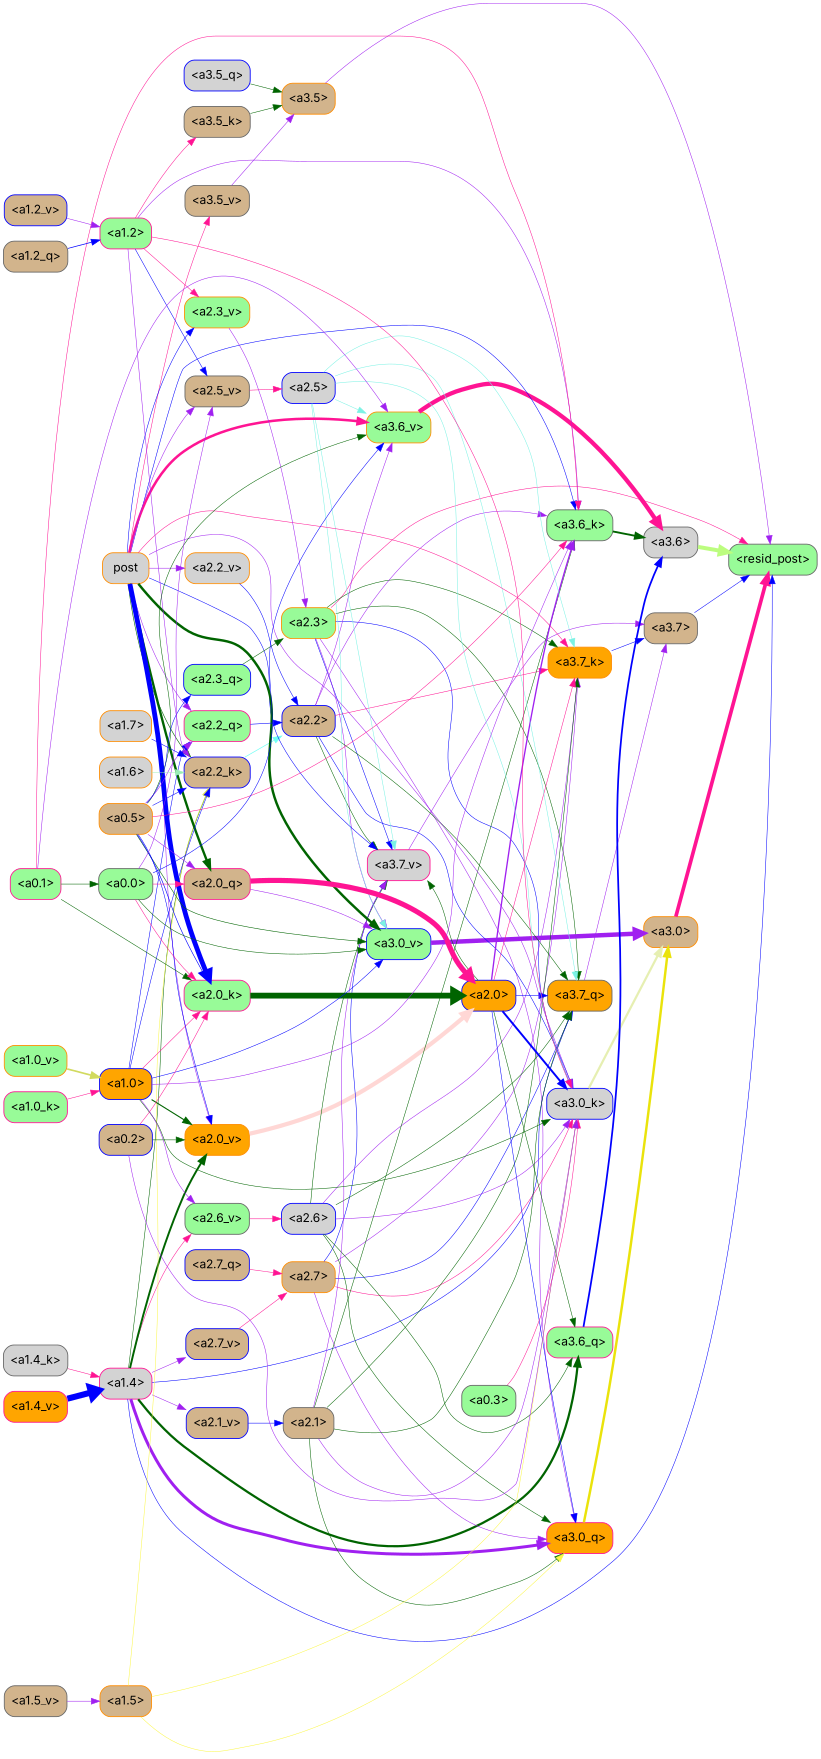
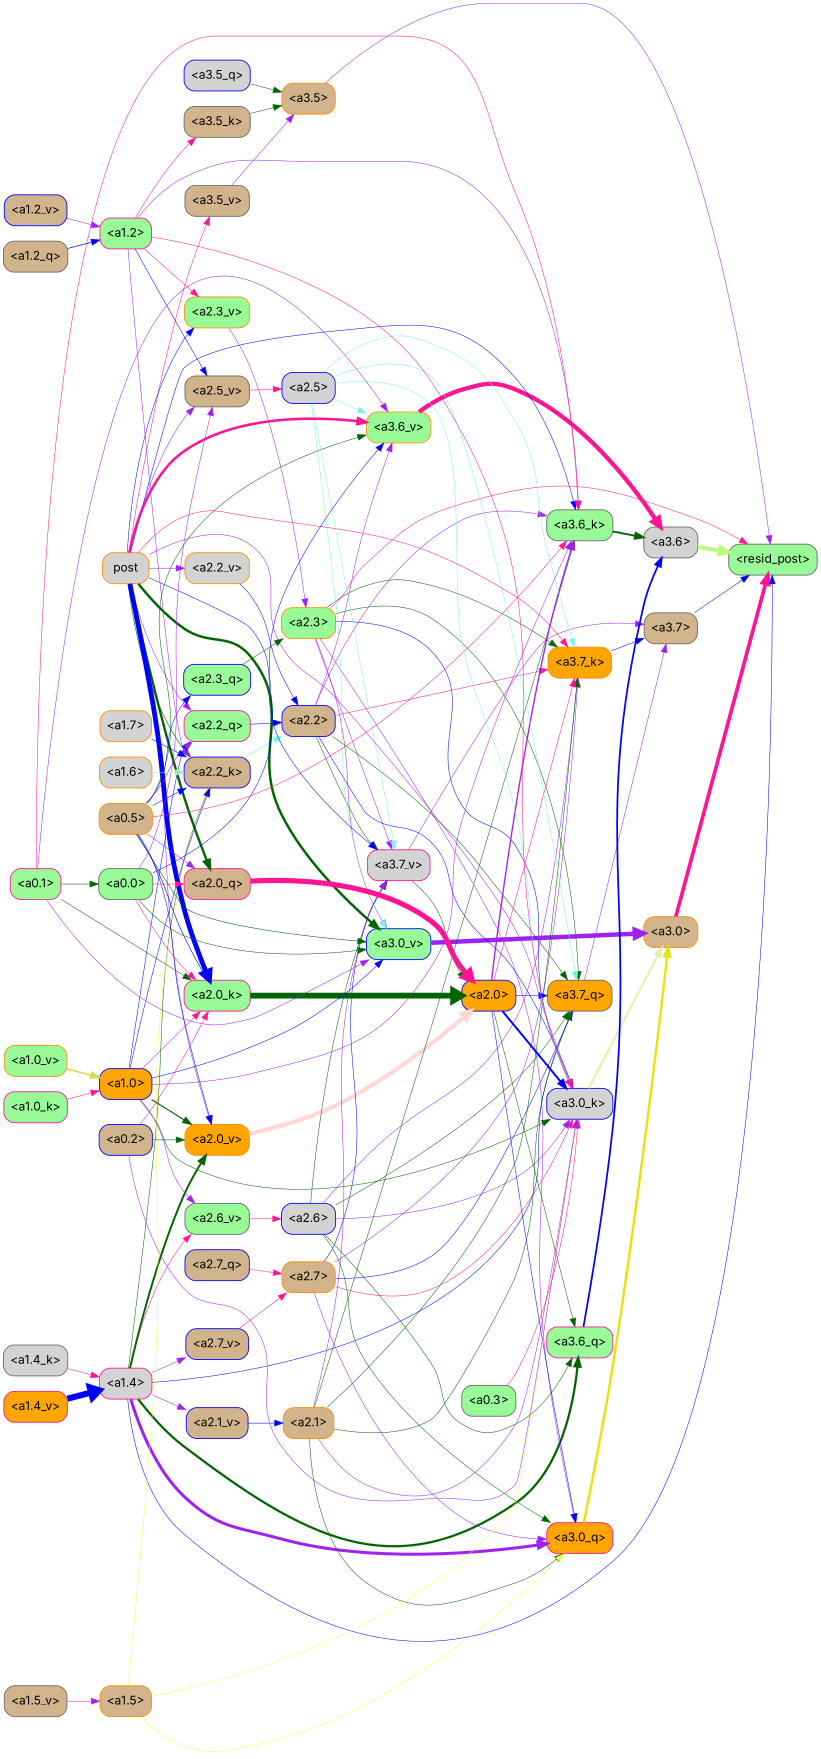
  strict digraph {
    fontname=Inter
    rankdir=LR
    splines=true
    node [color=darkorange fillcolor=tan fontname=Inter shape=box style="filled, rounded"]
    edge [color=purple fontname=Inter penwidth=0.6]
    "<a3.7>" [color=gray40]
    "<resid_post>" [color=gray40 fillcolor=palegreen]
    "<a3.6>" [color=gray40 fillcolor=lightgrey]
    "<a3.5>"
    "<a3.0>"
    "<a2.3>" [fillcolor=palegreen]
    "<a3.7_q>" [color=gray40 fillcolor=orange]
    "<a3.0_q>" [color=deeppink fillcolor=orange]
    "<a3.7_k>" [fillcolor=orange]
    "<a3.0_k>" [color=blue fillcolor=lightgrey]
    "<a3.7_v>" [color=deeppink fillcolor=lightgrey]
    "<a3.0_v>" [color=blue fillcolor=palegreen]
    "<a1.4>" [color=deeppink fillcolor=lightgrey]
    "<a3.6_q>" [color=deeppink fillcolor=palegreen]
    "<a2.2_k>" [color=blue]
    "<a2.7_v>" [color=blue]
    "<a2.6_v>" [color=gray40 fillcolor=palegreen]
    "<a2.1_v>" [color=blue]
    "<a2.0_v>" [fillcolor=orange]
    "<a2.2>" [color=blue]
    "<a2.7>"
    "<a2.6>" [color=blue fillcolor=lightgrey]
-   "<a2.1>" [color=gray40]
+   "<a2.1>"
    "<a2.0>" [color=blue fillcolor=orange]
    "<a3.6_k>" [color=gray40 fillcolor=palegreen]
    "<a3.6_v>" [fillcolor=palegreen]
    "<a3.5_q>" [color=blue fillcolor=lightgrey]
    "<a3.5_k>" [color=gray40]
    "<a3.5_v>" [color=gray40]
    "<a2.5>" [color=blue fillcolor=lightgrey]
    "<a1.5>"
    n32 [fillcolor=lightgrey label=post]
    "<a2.2_q>" [color=deeppink fillcolor=palegreen]
    "<a2.0_q>" [color=deeppink]
    "<a2.0_k>" [color=deeppink fillcolor=palegreen]
    "<a2.5_v>" [color=gray40]
    "<a2.3_v>" [fillcolor=palegreen]
    "<a2.2_v>" [fillcolor=lightgrey]
    "<a1.2>" [color=deeppink fillcolor=palegreen]
    "<a1.0>" [color=blue fillcolor=orange]
    "<a0.5>"
    "<a2.3_q>" [color=blue fillcolor=palegreen]
    "<a0.1>" [color=deeppink fillcolor=palegreen]
    "<a0.0>" [color=gray40 fillcolor=palegreen]
    "<a0.3>" [color=gray40 fillcolor=palegreen]
    "<a0.2>" [color=blue]
    "<a2.7_q>" [color=blue]
    "<a1.7>" [fillcolor=lightgrey]
    "<a1.6>" [fillcolor=lightgrey]
    "<a1.2_q>" [color=gray40]
    "<a1.4_k>" [color=gray40 fillcolor=lightgrey]
    "<a1.0_k>" [color=deeppink fillcolor=palegreen]
    "<a1.5_v>" [color=gray40]
    "<a1.4_v>" [color=deeppink fillcolor=orange]
    "<a1.2_v>" [color=blue]
    "<a1.0_v>" [fillcolor=palegreen]
    "<a3.7>" -> "<resid_post>" [color=blue]
    "<a3.6>" -> "<resid_post>" [color="#bcfd7f" penwidth=4.6696330308914185]
    "<a3.5>" -> "<resid_post>"
    "<a3.0>" -> "<resid_post>" [color=deeppink penwidth=4.282557368278503]
    "<a2.3>" -> "<resid_post>" [color=deeppink]
    "<a2.3>" -> "<a3.7_q>" [color=darkgreen]
    "<a2.3>" -> "<a3.0_q>"
    "<a2.3>" -> "<a3.7_k>" [color=darkgreen]
    "<a2.3>" -> "<a3.0_k>" [color=blue]
-   "<a2.3>" -> "<a3.7_v>" [color=blue]
+   "<a2.3>" -> "<a3.7_v>"
    "<a2.3>" -> "<a3.0_v>"
    "<a3.7_q>" -> "<a3.7>"
    "<a3.0_q>" -> "<a3.0>" [color="#eae30b" penwidth=2.8638100624084473]
    "<a3.7_k>" -> "<a3.7>" [color=blue]
    "<a3.0_k>" -> "<a3.0>" [color="#e6efb2" penwidth=2.6274144649505615]
    "<a3.7_v>" -> "<a3.7>"
    "<a3.0_v>" -> "<a3.0>" [penwidth=5.188832879066467]
    "<a1.4>" -> "<resid_post>" [color=blue]
    "<a1.4>" -> "<a3.7_q>" [color=blue]
    "<a1.4>" -> "<a3.0_q>" [penwidth=3.4971605762839317]
    "<a1.4>" -> "<a3.6_q>" [color=darkgreen penwidth=2.6073555648326874]
    "<a1.4>" -> "<a2.2_k>" [color=darkgreen]
    "<a1.4>" -> "<a2.7_v>"
    "<a1.4>" -> "<a2.6_v>" [color=deeppink]
    "<a1.4>" -> "<a2.1_v>"
    "<a1.4>" -> "<a2.0_v>" [color=darkgreen penwidth=2.268670678138733]
    "<a3.6_q>" -> "<a3.6>" [color=blue penwidth=2.03758105635643]
    "<a2.2_k>" -> "<a2.2>" [color="#6ffff4" penwidth=0.7764816284179688]
    "<a2.7_v>" -> "<a2.7>" [color=deeppink]
    "<a2.6_v>" -> "<a2.6>" [color=deeppink]
    "<a2.1_v>" -> "<a2.1>" [color=blue]
    "<a2.0_v>" -> "<a2.0>" [color="#ffd7d5" penwidth=4.906715989112854]
    "<a2.2>" -> "<a3.7_q>" [color=darkgreen]
    "<a2.2>" -> "<a3.7_k>" [color=deeppink]
    "<a2.2>" -> "<a3.0_k>" [color=blue]
    "<a2.2>" -> "<a3.7_v>" [color=darkgreen]
    "<a2.2>" -> "<a3.6_k>"
    "<a2.2>" -> "<a3.6_v>"
    "<a2.7>" -> "<a3.7_q>" [color=blue]
    "<a2.7>" -> "<a3.0_q>"
    "<a2.7>" -> "<a3.7_k>"
    "<a2.7>" -> "<a3.0_k>" [color=deeppink]
    "<a2.7>" -> "<a3.7_v>" [color=blue]
    "<a2.6>" -> "<a3.7_q>" [color=darkgreen]
    "<a2.6>" -> "<a3.0_q>" [color=darkgreen]
    "<a2.6>" -> "<a3.7_k>"
    "<a2.6>" -> "<a3.0_k>"
    "<a2.6>" -> "<a3.7_v>" [color=darkgreen]
    "<a2.6>" -> "<a3.6_q>" [color=darkgreen]
    "<a2.1>" -> "<a3.7_q>" [color=darkgreen]
    "<a2.1>" -> "<a3.0_q>" [color=darkgreen]
    "<a2.1>" -> "<a3.7_k>" [color=darkgreen]
    "<a2.1>" -> "<a3.0_k>"
    "<a2.1>" -> "<a3.7_v>"
    "<a2.1>" -> "<a3.6_k>" [color=darkgreen]
    "<a2.0>" -> "<a3.7_q>" [color=blue]
    "<a2.0>" -> "<a3.0_q>" [color=blue]
    "<a2.0>" -> "<a3.7_k>" [color=deeppink]
    "<a2.0>" -> "<a3.0_k>" [color=blue penwidth=2.270527422428131]
-   "<a2.0>" -> "<a3.7_v>" [color=darkgreen]
+   "<a3.7_v>" -> "<a2.0>" [color=darkgreen]
    "<a2.0>" -> "<a3.6_q>" [color=darkgreen]
    "<a2.0>" -> "<a3.6_k>" [penwidth=1.5568191409111023]
    "<a3.6_k>" -> "<a3.6>" [color=darkgreen penwidth=2.174198240041733]
    "<a3.6_v>" -> "<a3.6>" [color=deeppink penwidth=5.002329230308533]
    "<a3.5_q>" -> "<a3.5>" [color=darkgreen]
    "<a3.5_k>" -> "<a3.5>" [color=darkgreen]
    "<a3.5_v>" -> "<a3.5>"
    "<a2.5>" -> "<a3.7_q>" [color="#7bf2e4"]
    "<a2.5>" -> "<a3.7_k>" [color="#7bf2e4"]
    "<a2.5>" -> "<a3.0_k>" [color="#7bf2e4"]
    "<a2.5>" -> "<a3.7_v>" [color="#7bf2e4"]
    "<a2.5>" -> "<a3.0_v>" [color="#7bf2e4"]
    "<a2.5>" -> "<a3.6_v>" [color="#7bf2e4"]
    "<a1.5>" -> "<a3.0_q>" [color="#fbf749"]
    "<a1.5>" -> "<a3.0_k>" [color="#fbf749"]
    "<a1.5>" -> "<a2.2_k>" [color="#fbf749"]
    n32 -> "<a3.7_k>" [color=deeppink]
    n32 -> "<a3.0_k>"
    n32 -> "<a3.7_v>" [color=blue]
    n32 -> "<a3.0_v>" [color=darkgreen penwidth=2.8686431646347046]
    n32 -> "<a2.2_k>" [color=darkgreen penwidth=0.67606520652771]
    n32 -> "<a2.0_v>"
    n32 -> "<a3.6_k>" [color=blue]
    n32 -> "<a3.6_v>" [color=deeppink penwidth=2.9588699340820312]
    n32 -> "<a3.5_v>" [color=deeppink]
    n32 -> "<a2.2_q>"
    n32 -> "<a2.0_q>" [color=darkgreen penwidth=2.7617180347442627]
    n32 -> "<a2.0_k>" [color=blue penwidth=5.615107178688049]
    n32 -> "<a2.5_v>"
    n32 -> "<a2.3_v>" [color=blue]
    n32 -> "<a2.2_v>"
    "<a2.2_q>" -> "<a2.2>" [color=blue penwidth=0.6340763568878174]
    "<a2.0_q>" -> "<a2.0>" [color=deeppink penwidth=6.0160088539123535]
    "<a2.0_k>" -> "<a2.0>" [color=darkgreen penwidth=6.773025274276733]
    "<a2.5_v>" -> "<a2.5>" [color=deeppink]
    "<a2.3_v>" -> "<a2.3>"
    "<a2.2_v>" -> "<a2.2>" [color=blue]
    "<a1.2>" -> "<a3.0_k>" [color=deeppink]
    "<a1.2>" -> "<a2.2_k>"
    "<a1.2>" -> "<a3.6_k>"
    "<a1.2>" -> "<a3.5_k>" [color=deeppink]
    "<a1.2>" -> "<a2.5_v>" [color=blue]
    "<a1.2>" -> "<a2.3_v>" [color=deeppink]
    "<a1.0>" -> "<a3.0_k>" [color=darkgreen]
    "<a1.0>" -> "<a3.0_v>" [color=blue]
    "<a1.0>" -> "<a2.2_k>" [color=blue]
    "<a1.0>" -> "<a2.6_v>"
    "<a1.0>" -> "<a2.0_v>" [color=darkgreen penwidth=1.27996826171875]
    "<a1.0>" -> "<a3.6_k>"
    "<a1.0>" -> "<a2.2_q>" [color=blue]
    "<a1.0>" -> "<a2.0_k>" [color=deeppink]
    "<a0.5>" -> "<a3.0_v>" [color=darkgreen penwidth=0.6421224474906921]
    "<a0.5>" -> "<a2.2_k>" [color=blue]
    "<a0.5>" -> "<a2.0_v>" [color=blue]
    "<a0.5>" -> "<a3.6_k>" [color=deeppink]
    "<a0.5>" -> "<a3.6_v>" [color=darkgreen]
    "<a0.5>" -> "<a2.2_q>"
    "<a0.5>" -> "<a2.0_q>"
    "<a0.5>" -> "<a2.0_k>" [color=blue penwidth=0.7151575088500977]
    "<a0.5>" -> "<a2.3_q>" [color=blue]
    "<a2.3_q>" -> "<a2.3>" [color=darkgreen]
-   "<a2.0_q>" -> "<a3.0_v>"
+   "<a0.1>" -> "<a3.0_v>"
    "<a0.1>" -> "<a3.6_k>" [color=deeppink]
    "<a0.1>" -> "<a3.6_v>"
    "<a0.1>" -> "<a2.0_k>" [color=darkgreen]
    "<a0.1>" -> "<a0.0>" [color=darkgreen]
    "<a0.0>" -> "<a3.0_v>" [color=darkgreen]
    "<a0.0>" -> "<a3.6_v>" [color=blue]
    "<a0.0>" -> "<a2.0_q>" [color=deeppink]
    "<a0.0>" -> "<a2.0_k>" [color=deeppink]
    "<a0.0>" -> "<a2.5_v>"
    "<a0.3>" -> "<a3.0_k>" [color=deeppink]
    "<a0.2>" -> "<a3.0_k>"
    "<a0.2>" -> "<a2.0_v>" [color=darkgreen]
    "<a0.2>" -> "<a2.0_k>" [color=deeppink]
    "<a2.7_q>" -> "<a2.7>" [color=deeppink]
    "<a1.7>" -> "<a2.2_k>" [color=blue]
    "<a1.6>" -> "<a2.2_k>" [color="#9bedb6"]
    "<a1.2_q>" -> "<a1.2>" [color=blue penwidth=0.836545467376709]
    "<a1.4_k>" -> "<a1.4>" [color=deeppink]
    "<a1.0_k>" -> "<a1.0>" [color=deeppink]
    "<a1.5_v>" -> "<a1.5>"
    "<a1.4_v>" -> "<a1.4>" [color=blue penwidth=7.093163728713989]
    "<a1.2_v>" -> "<a1.2>"
    "<a1.0_v>" -> "<a1.0>" [color="#d1da5f" penwidth=1.9666723012924194]
  }
